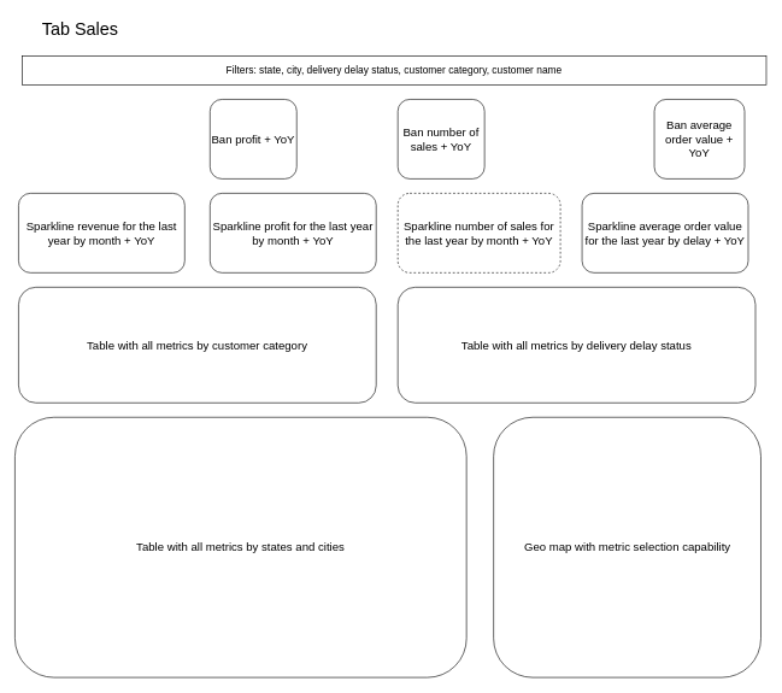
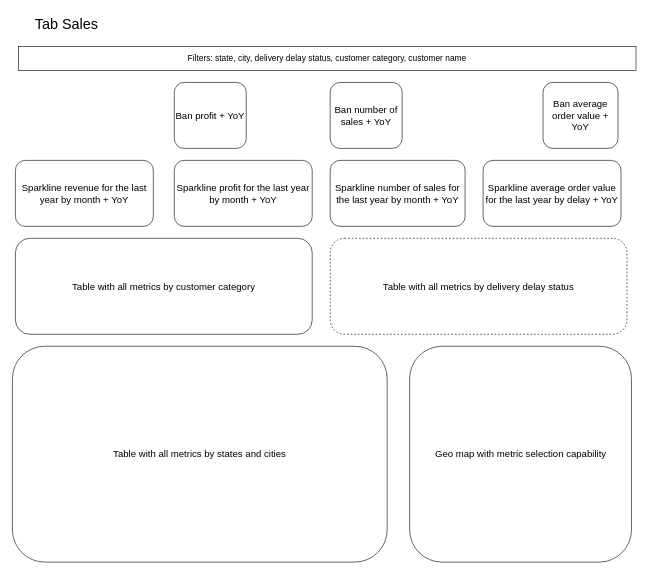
  <mxCell id="0" />
  <mxCell id="1" parent="0" />
  <mxCell id="2" value="&lt;font style=&quot;font-size: 24px;&quot;&gt;Tab Sales&lt;/font&gt;" style="text;html=1;align=center;verticalAlign=middle;resizable=0;points=[];autosize=1;strokeColor=none;fillColor=none;" parent="1" vertex="1"><mxGeometry x="45" y="20" width="130" height="40" as="geometry" /></mxCell>
  <mxCell id="3" value="&lt;font size=&quot;3&quot;&gt;Sparkline revenue for the last year by month + YoY&lt;/font&gt;" style="rounded=1;whiteSpace=wrap;html=1;" parent="1" vertex="1"><mxGeometry x="25" y="267" width="230" height="110" as="geometry" /></mxCell>
  <mxCell id="4" value="&lt;font size=&quot;3&quot;&gt;Ban number of sales + YoY&lt;/font&gt;" style="rounded=1;whiteSpace=wrap;html=1;" parent="1" vertex="1"><mxGeometry x="550" y="137" width="120" height="110" as="geometry" /></mxCell>
- <mxCell id="5" value="&lt;font size=&quot;3&quot;&gt;Sparkline number of sales for the last year by month + YoY&lt;/font&gt;" style="rounded=1;whiteSpace=wrap;html=1;dashed=1;" parent="1" vertex="1"><mxGeometry x="550" y="267" width="225" height="110" as="geometry" /></mxCell>
+ <mxCell id="5" value="&lt;font size=&quot;3&quot;&gt;Sparkline number of sales for the last year by month + YoY&lt;/font&gt;" style="rounded=1;whiteSpace=wrap;html=1;" parent="1" vertex="1"><mxGeometry x="550" y="267" width="225" height="110" as="geometry" /></mxCell>
  <mxCell id="6" value="&lt;font size=&quot;3&quot;&gt;Ban profit + YoY&lt;/font&gt;" style="rounded=1;whiteSpace=wrap;html=1;" parent="1" vertex="1"><mxGeometry x="290" y="137" width="120" height="110" as="geometry" /></mxCell>
  <mxCell id="7" value="&lt;font size=&quot;3&quot;&gt;Sparkline profit for the last year by month + YoY&lt;/font&gt;" style="rounded=1;whiteSpace=wrap;html=1;" parent="1" vertex="1"><mxGeometry x="290" y="267" width="230" height="110" as="geometry" /></mxCell>
  <mxCell id="8" value="&lt;font size=&quot;3&quot;&gt;Ban average order value + YoY&lt;/font&gt;" style="rounded=1;whiteSpace=wrap;html=1;" parent="1" vertex="1"><mxGeometry x="905" y="137" width="125" height="110" as="geometry" /></mxCell>
  <mxCell id="9" value="&lt;font size=&quot;3&quot;&gt;Sparkline average order value for the last year by delay + YoY&lt;/font&gt;" style="rounded=1;whiteSpace=wrap;html=1;" parent="1" vertex="1"><mxGeometry x="805" y="267" width="230" height="110" as="geometry" /></mxCell>
  <mxCell id="10" value="&lt;font style=&quot;font-size: 14px;&quot;&gt;Filters: state, city, delivery delay status, customer category, customer name&lt;/font&gt;" style="rounded=0;whiteSpace=wrap;html=1;" parent="1" vertex="1"><mxGeometry x="30" y="77" width="1030" height="40" as="geometry" /></mxCell>
  <mxCell id="11" value="&lt;font size=&quot;3&quot;&gt;Table with all metrics by states and cities&lt;/font&gt;" style="rounded=1;whiteSpace=wrap;html=1;" parent="1" vertex="1"><mxGeometry x="20" y="577" width="625" height="360" as="geometry" /></mxCell>
- <mxCell id="12" value="&lt;font size=&quot;3&quot;&gt;Table with all metrics by delivery delay status&lt;/font&gt;" style="rounded=1;whiteSpace=wrap;html=1;" parent="1" vertex="1"><mxGeometry x="550" y="397" width="495" height="160" as="geometry" /></mxCell>
+ <mxCell id="12" value="&lt;font size=&quot;3&quot;&gt;Table with all metrics by delivery delay status&lt;/font&gt;" style="rounded=1;whiteSpace=wrap;html=1;dashed=1;" parent="1" vertex="1"><mxGeometry x="550" y="397" width="495" height="160" as="geometry" /></mxCell>
  <mxCell id="13" value="&lt;font size=&quot;3&quot;&gt;Table with all metrics by customer category&lt;/font&gt;" style="rounded=1;whiteSpace=wrap;html=1;" vertex="1" parent="1"><mxGeometry x="25" y="397" width="495" height="160" as="geometry" /></mxCell>
  <mxCell id="14" value="&lt;font size=&quot;3&quot;&gt;Geo map with metric selection capability&lt;/font&gt;" style="rounded=1;whiteSpace=wrap;html=1;" vertex="1" parent="1"><mxGeometry x="682.5" y="577" width="370" height="360" as="geometry" /></mxCell>
